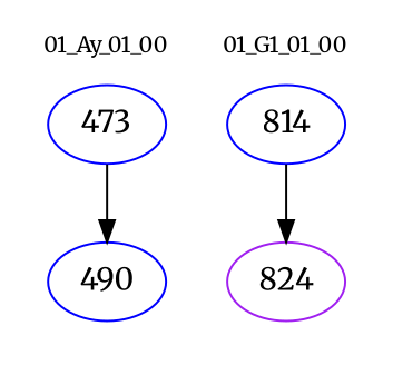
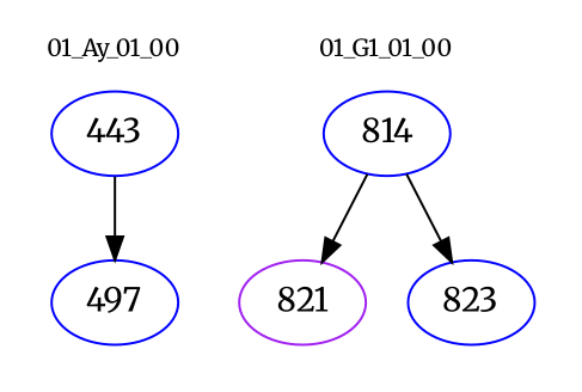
  digraph {
    fontname=Merriweather
    node [color=blue fontname=Merriweather]
    edge [color=black fontname=Merriweather]
-   n1 [label=473]
-   n2 [label=490]
+   n1 [label=443]
+   n2 [label=497]
    n3 [label=814]
-   n4 [color=purple label=824]
+   n4 [color=purple label=821]
+   n5 [label=823]
    subgraph cluster_1 {
      color=white
      fontsize=10
      label="01_Ay_01_00"
      n1
      n2
    }
    subgraph cluster_2 {
      color=white
      fontsize=10
      label="01_G1_01_00"
      n3
      n4
+     n5
    }
    n1 -> n2
    n3 -> n4
+   n3 -> n5
  }
